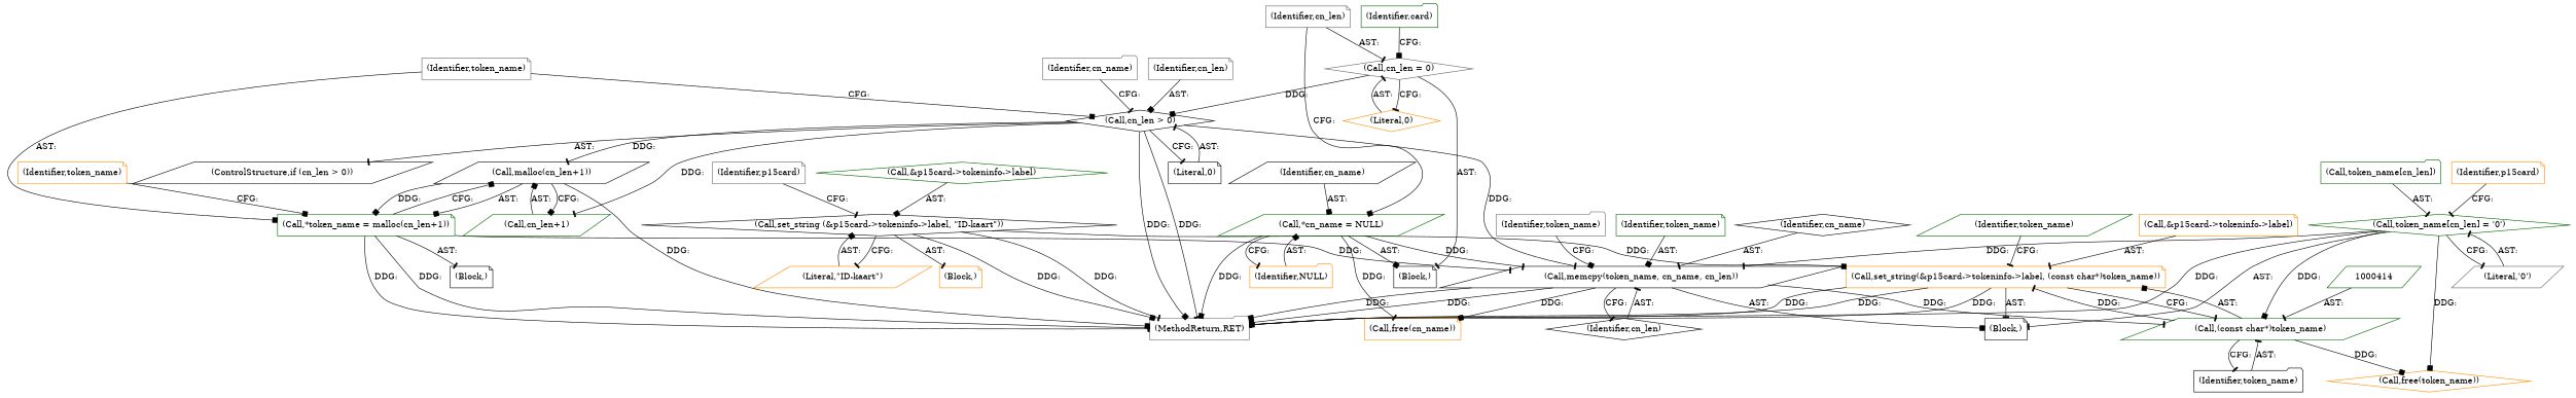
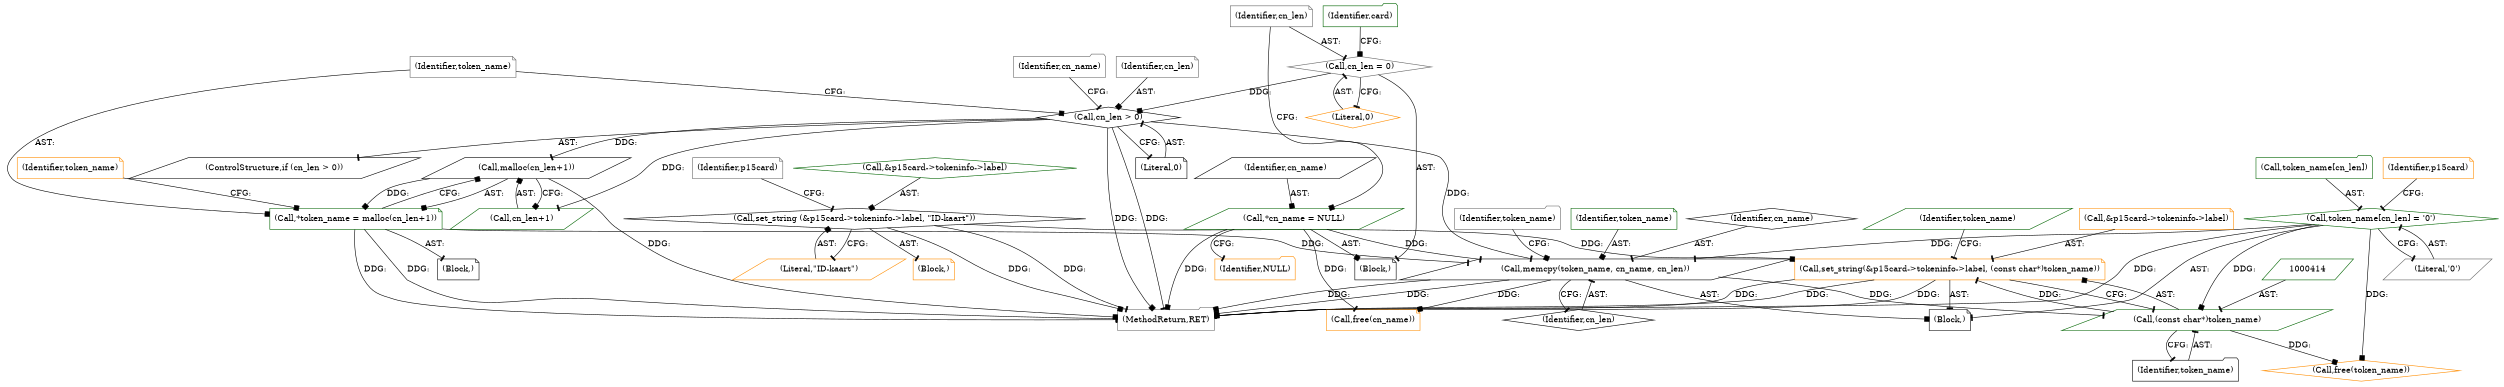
  digraph {
    node [color=black shape=note]
    edge [arrowhead=tee]
    n1 [color=darkorange label="(Call,set_string(&p15card->tokeninfo->label, (const char*)token_name))"]
    n2 [color=darkgreen label="(Call,(const char*)token_name)" shape=parallelogram]
    n3 [color=gray40 label="(MethodReturn,RET)" shape=folder]
    n4 [label="(Block,)"]
    n5 [label="(Identifier,token_name)" shape=folder]
    n6 [color=darkorange label="(Call,free(token_name))" shape=diamond]
    n7 [label="(Call,set_string (&p15card->tokeninfo->label, \"ID-kaart\"))" shape=diamond]
    n8 [color=darkorange label="(Block,)"]
    n9 [color=darkorange label="(Literal,\"ID-kaart\")" shape=parallelogram]
    n10 [label="(Call,memcpy(token_name, cn_name, cn_len))" shape=parallelogram]
    n11 [color=darkorange label="(Call,free(cn_name))"]
    n12 [label="(Identifier,cn_len)" shape=diamond]
    n13 [color=darkgreen label="(Call,*token_name = malloc(cn_len+1))"]
    n14 [label="(Call,malloc(cn_len+1))" shape=parallelogram]
    n15 [label="(Block,)"]
    n16 [color=darkgreen label="(Call,cn_len+1)" shape=parallelogram]
    n17 [label="(Call,cn_len > 0)" shape=diamond]
    n18 [label="(Literal,0)"]
    n19 [label="(ControlStructure,if (cn_len > 0))" shape=parallelogram]
    n20 [color=gray40 label="(Call,cn_len = 0)" shape=diamond]
    n21 [color=darkorange label="(Literal,0)" shape=diamond]
    n22 [label="(Block,)"]
    n23 [color=darkgreen label="(Call,token_name[cn_len] = '\0')" shape=diamond]
    n24 [color=gray40 label="(Literal,'\0')" shape=parallelogram]
    n25 [color=darkgreen label="(Call,*cn_name = NULL)" shape=parallelogram]
    n26 [color=darkorange label="(Identifier,NULL)" shape=folder]
    n27 [color=gray40 label="(Identifier,token_name)"]
    n28 [color=darkorange label="(Identifier,token_name)"]
    n29 [color=gray40 label="(Identifier,token_name)" shape=folder]
    n30 [color=darkgreen label="(Identifier,token_name)"]
    n31 [color=darkorange label="(Call,&p15card->tokeninfo->label)"]
    n32 [color=gray40 label="(Identifier,cn_name)" shape=folder]
    n33 [color=gray40 label="(Identifier,cn_len)"]
    n34 [color=darkgreen label="(Call,&p15card->tokeninfo->label)" shape=diamond]
    n35 [color=darkgreen label="(Identifier,card)" shape=folder]
    n36 [color=gray40 label="(Identifier,p15card)"]
    n37 [color=darkgreen label="(Call,token_name[cn_len])" shape=folder]
    n38 [color=darkgreen label="(Identifier,token_name)" shape=parallelogram]
    n39 [label="(Identifier,cn_name)" shape=parallelogram]
    n40 [color=gray40 label="(Identifier,cn_len)"]
    n41 [color=darkorange label="(Identifier,p15card)"]
    n42 [label="(Identifier,cn_name)" shape=diamond]
    1000414 [color=darkgreen shape=parallelogram]
    n1 -> n2 [label="CFG: "]
    n1 -> n3 [label="DDG: "]
    n1 -> n3 [arrowhead=box label="DDG: "]
    n1 -> n3 [arrowhead=box label="DDG: "]
    n1 -> n4 [label="AST: "]
    n2 -> n1 [arrowhead=box label="AST: "]
    n2 -> n1 [label="DDG: "]
    n2 -> n5 [label="CFG: "]
    n2 -> n6 [arrowhead=box label="DDG: "]
    n5 -> n2 [label="AST: "]
    n7 -> n1 [arrowhead=box label="DDG: "]
    n7 -> n3 [label="DDG: "]
    n7 -> n3 [arrowhead=box label="DDG: "]
    n7 -> n8 [label="AST: "]
    n7 -> n9 [label="CFG: "]
    n9 -> n7 [arrowhead=box label="AST: "]
    n10 -> n2 [label="DDG: "]
    n10 -> n3 [arrowhead=box label="DDG: "]
    n10 -> n3 [arrowhead=box label="DDG: "]
    n10 -> n4 [arrowhead=box label="AST: "]
    n10 -> n11 [arrowhead=box label="DDG: "]
    n10 -> n12 [label="CFG: "]
    n12 -> n10 [label="AST: "]
    n13 -> n3 [label="DDG: "]
    n13 -> n3 [label="DDG: "]
    n13 -> n10 [label="DDG: "]
    n13 -> n14 [arrowhead=box label="CFG: "]
    n13 -> n15 [label="AST: "]
    n14 -> n3 [arrowhead=box label="DDG: "]
    n14 -> n13 [arrowhead=box label="AST: "]
    n14 -> n13 [arrowhead=box label="DDG: "]
    n14 -> n16 [arrowhead=box label="CFG: "]
    n16 -> n14 [arrowhead=box label="AST: "]
    n17 -> n3 [arrowhead=box label="DDG: "]
    n17 -> n3 [label="DDG: "]
    n17 -> n10 [label="DDG: "]
    n17 -> n14 [label="DDG: "]
    n17 -> n16 [label="DDG: "]
    n17 -> n18 [label="CFG: "]
    n17 -> n19 [label="AST: "]
    n18 -> n17 [label="AST: "]
    n20 -> n17 [arrowhead=box label="DDG: "]
    n20 -> n21 [label="CFG: "]
    n20 -> n22 [label="AST: "]
    n21 -> n20 [label="AST: "]
    n23 -> n2 [arrowhead=box label="DDG: "]
    n23 -> n3 [label="DDG: "]
    n23 -> n4 [label="AST: "]
    n23 -> n6 [arrowhead=box label="DDG: "]
    n23 -> n10 [label="DDG: "]
    n23 -> n24 [label="CFG: "]
    n24 -> n23 [label="AST: "]
    n25 -> n3 [arrowhead=box label="DDG: "]
    n25 -> n10 [label="DDG: "]
    n25 -> n11 [label="DDG: "]
    n25 -> n22 [arrowhead=box label="AST: "]
    n25 -> n26 [label="CFG: "]
-   n26 -> n25 [arrowhead=box label="AST: "]
    n27 -> n13 [arrowhead=box label="AST: "]
    n27 -> n17 [arrowhead=box label="CFG: "]
    n28 -> n13 [arrowhead=box label="CFG: "]
    n29 -> n10 [arrowhead=box label="CFG: "]
    n30 -> n10 [arrowhead=box label="AST: "]
    n31 -> n1 [label="AST: "]
    n32 -> n17 [label="CFG: "]
    n33 -> n20 [label="AST: "]
    n33 -> n25 [arrowhead=box label="CFG: "]
    n34 -> n7 [arrowhead=box label="AST: "]
    n35 -> n20 [arrowhead=box label="CFG: "]
    n36 -> n7 [label="CFG: "]
    n37 -> n23 [label="AST: "]
    n38 -> n1 [label="CFG: "]
    n39 -> n25 [arrowhead=box label="AST: "]
    n40 -> n17 [arrowhead=box label="AST: "]
    n41 -> n23 [label="CFG: "]
    n42 -> n10 [label="AST: "]
    1000414 -> n2 [label="AST: "]
  }
